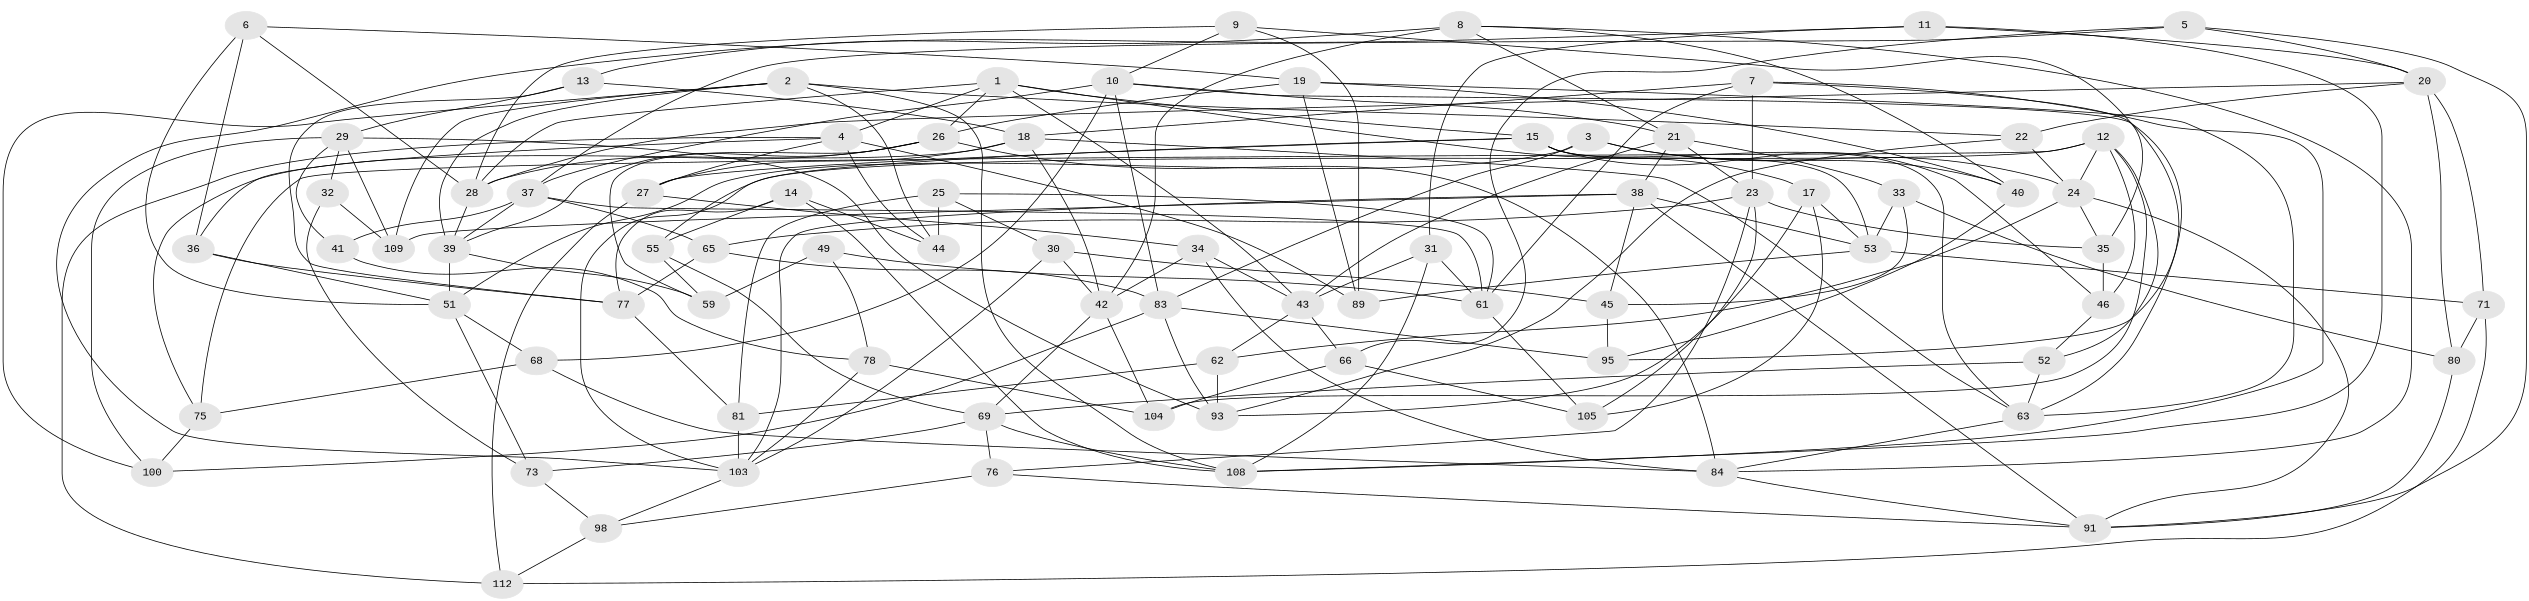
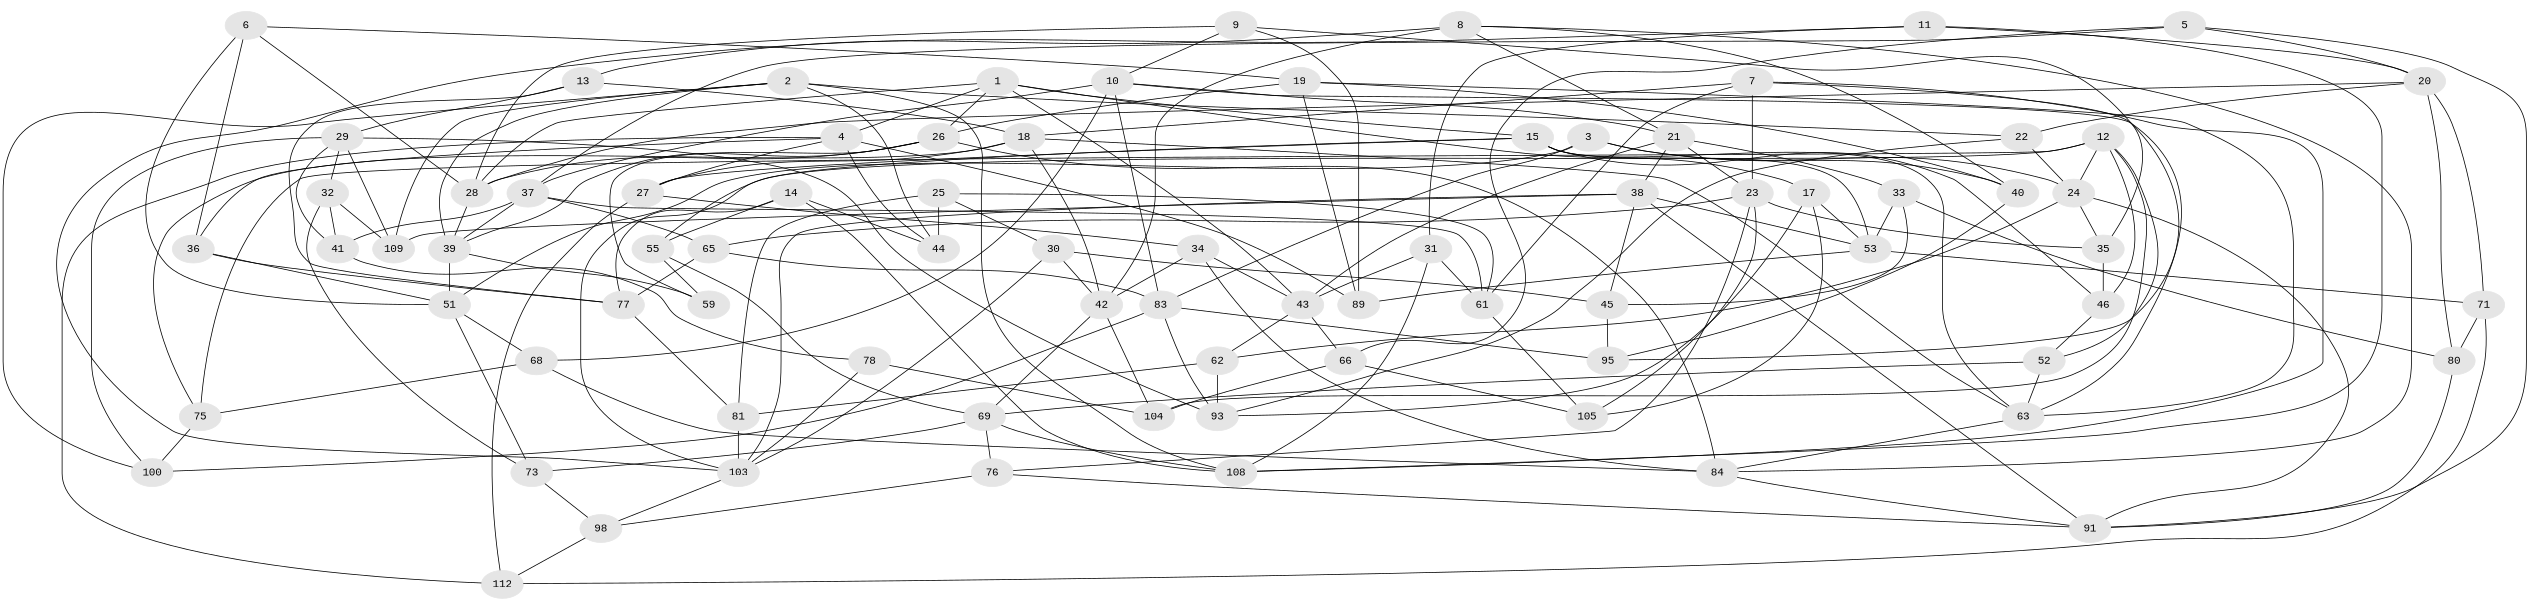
  graph {
    fontname="Liberation Mono"
    node [color=gray90 fontname="Liberation Mono" style=filled]
    edge [fontname="Liberation Mono"]
    1 [super="+115"]
    4 [super="+114"]
    15 [super="+16"]
    17
    26 [super="+79"]
    28 [super="+56"]
    43 [super="+85"]
    44
    27 [super="+72"]
    36
    89
    112
    53 [super="+54"]
    63 [super="+92"]
    46
    55
    93 [super="+110"]
    105
    39 [super="+47"]
    84 [super="+116"]
    59
    66
    62
    2 [super="+67"]
    22
    100
    108 [super="+111"]
    109
    24 [super="+60"]
    51 [super="+86"]
    91 [super="+96"]
    35
    3
    40
    83 [super="+101"]
    95
    68
    73
    34
    77 [super="+82"]
    20 [super="+70"]
    71
    80
    5
    37 [super="+50"]
    61 [super="+106"]
    65
    41
    104
    19 [super="+88"]
    6
    7 [super="+90"]
    18 [super="+113"]
    23 [super="+74"]
    42 [super="+48"]
    75
    76
    8
    13
    21 [super="+102"]
    29 [super="+64"]
    69 [super="+97"]
    10 [super="+57"]
    9
    33 [super="+94"]
    38 [super="+58"]
    11
    31
    103 [super="+107"]
    98
    12 [super="+87"]
    52
    32
    81
    14
    45
    25
    30
    78
-   49
    1 -- 4
    1 -- 15
    1 -- 17
    1 -- 26
    1 -- 28
    1 -- 43
    4 -- 44
    4 -- 27
    4 -- 36
    4 -- 89
    4 -- 112
    15 -- 27 [weight=2]
    15 -- 53
    15 -- 63
    15 -- 46
    15 -- 55
    17 -- 53
    17 -- 93
    17 -- 105
    26 -- 28
    26 -- 39
    26 -- 84
    26 -- 59
    28 -- 39
    43 -- 66
    43 -- 62
    27 -- 112
    27 -- 34
    36 -- 51
    36 -- 77
    53 -- 89
    53 -- 71
    63 -- 84
    46 -- 52
    55 -- 59
    55 -- 69
    39 -- 59
    39 -- 51
    84 -- 91
    66 -- 105
    66 -- 104
    62 -- 93
    62 -- 81
    2 -- 44
    2 -- 39
    2 -- 22
    2 -- 100
    2 -- 108
    2 -- 109
    22 -- 93
    22 -- 24
    24 -- 62
    24 -- 91
    24 -- 35
    51 -- 68
    51 -- 73
    35 -- 46
    3 -- 24
    3 -- 51
    3 -- 40
    3 -- 83
    40 -- 95
    83 -- 93
    83 -- 100
    83 -- 95
    68 -- 84
    68 -- 75
    73 -- 98
    34 -- 43
    34 -- 84
    34 -- 42
    77 -- 81
    20 -- 28
    20 -- 22
    20 -- 71
    20 -- 80
    71 -- 112
    71 -- 80
    80 -- 91
    5 -- 66
    5 -- 91
    5 -- 20
    5 -- 37
    37 -- 39
    37 -- 61
    37 -- 65
    37 -- 41
    61 -- 105
    65 -- 83
    65 -- 77
    41 -- 78
    19 -- 26
    19 -- 89
    19 -- 63
    19 -- 40
    6 -- 28
    6 -- 36
    6 -- 51
    6 -- 19
    7 -- 108
    7 -- 95
    7 -- 61
    7 -- 18
    7 -- 23
    18 -- 27
    18 -- 63
    18 -- 42
    18 -- 75
    23 -- 105
    23 -- 35
    23 -- 65
    23 -- 76
    42 -- 104
    42 -- 69
    75 -- 100
    76 -- 91
    76 -- 98
    8 -- 84
    8 -- 40
    8 -- 42
    8 -- 13
    8 -- 21
    13 -- 77
    13 -- 18
    13 -- 29
    21 -- 43
    21 -- 23
    21 -- 33
    21 -- 38
    29 -- 93
    29 -- 100
    29 -- 109
    29 -- 41
    29 -- 32
    69 -- 108
    69 -- 73
    69 -- 76
    10 -- 63
    10 -- 83
    10 -- 68
    10 -- 37
    10 -- 21
    9 -- 28
    9 -- 89
    9 -- 35
    9 -- 10
    33 -- 53
    33 -- 80
    33 -- 45
    38 -- 53
    38 -- 109
    38 -- 91
    38 -- 103
    38 -- 45
    11 -- 108
    11 -- 20
    11 -- 31
    11 -- 103
    31 -- 43
    31 -- 108
    31 -- 61
    103 -- 98
    98 -- 112
    12 -- 46
    12 -- 24
    12 -- 104
    12 -- 75
    12 -- 103
    12 -- 52
    52 -- 63
    52 -- 69
    32 -- 109
    32 -- 73
+   32 -- 41
    81 -- 103
    14 -- 44
    14 -- 55
    14 -- 108
    14 -- 77
    45 -- 95
    25 -- 44
    25 -- 61
    25 -- 81
    25 -- 30
    30 -- 42
    30 -- 103
    30 -- 45
    78 -- 104
    78 -- 103
-   49 -- 59
-   49 -- 61
-   49 -- 78
  }
